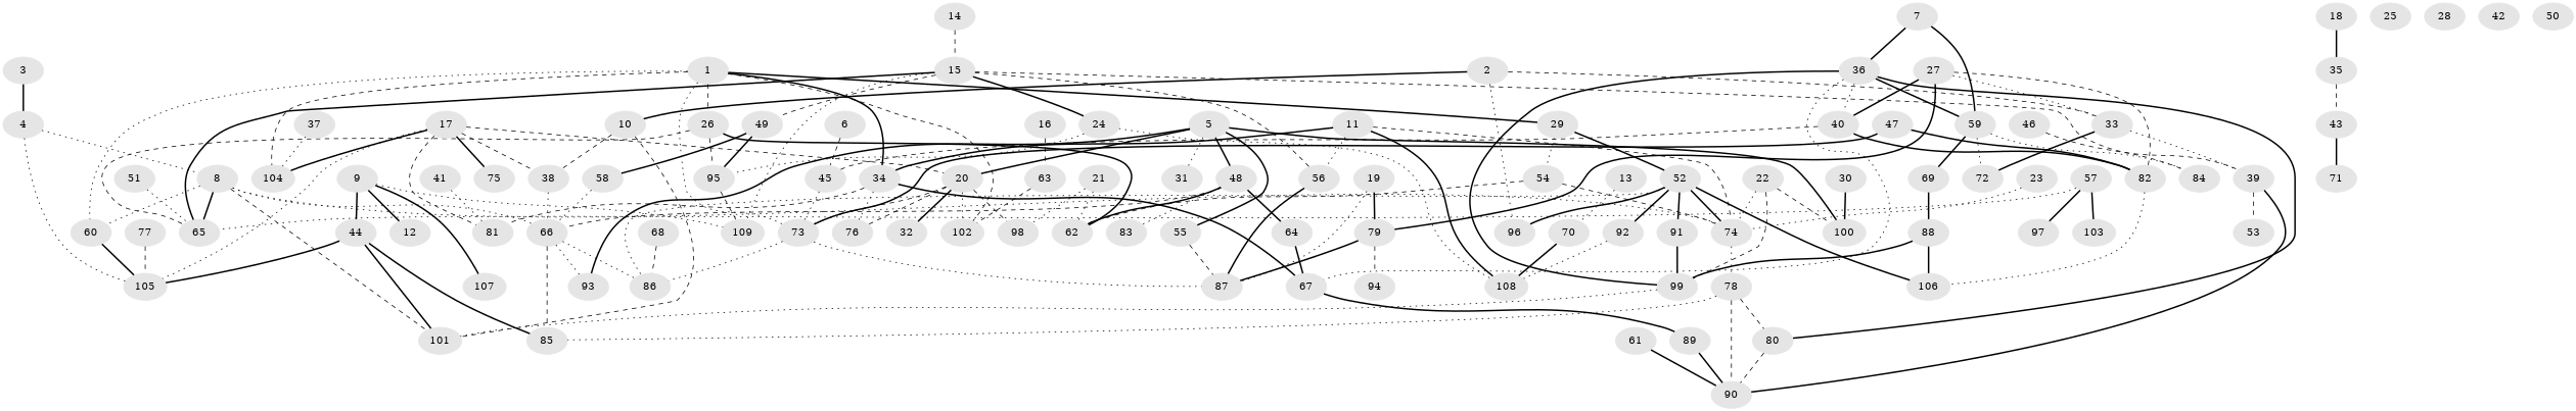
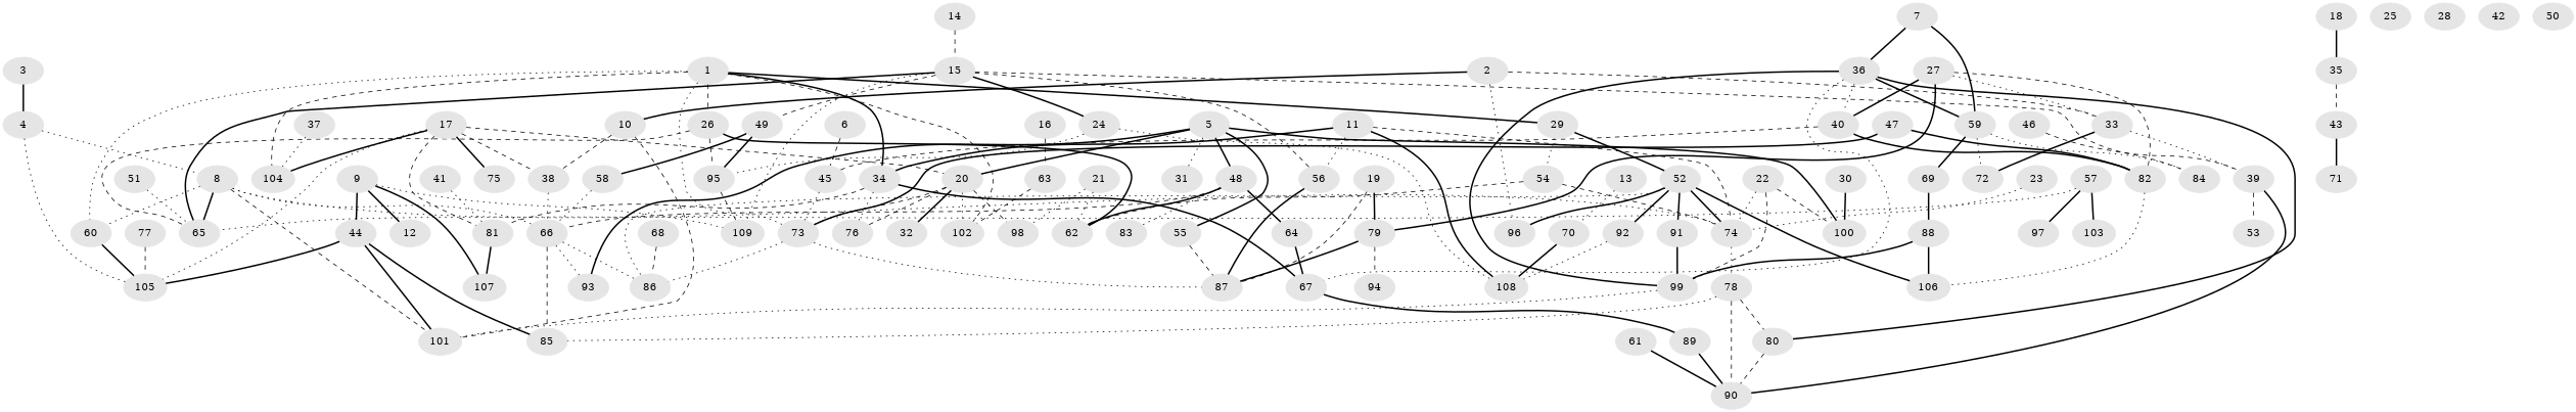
  graph {
    node [color=gray90 style=filled]
    edge [style=bold]
    1
    26
    29
    34
    60
    73
    102
    104
    65
    62
    95
    52
    54
    81
    76
    67
    105
    87
    86
    2
    10
    33
    96
    101
    38
    39
    72
    3
    4
    8
    66
    74
    5
    20
    31
    48
    55
    93
    100
    32
    98
    64
    83
    6
    45
    7
    36
    59
    99
    40
    80
    84
    69
    85
    78
    9
    12
    44
    107
    109
    11
    56
    108
    13
    70
    14
    15
    24
    49
    53
    90
    58
    16
    63
    17
    75
    18
    35
    43
    19
    79
    94
    21
    22
    23
    25
    27
    82
    106
    28
    91
    92
    30
    89
    71
    37
    41
    42
    46
    47
    50
    51
    57
    97
    103
    88
    61
    68
    77
    1 -- 26 [style=dashed]
    1 -- 29
    1 -- 34
    1 -- 60 [style=dotted]
    1 -- 73 [style=dotted]
    1 -- 102 [style=dashed]
    1 -- 104 [style=dashed]
    26 -- 65 [style=dashed]
    26 -- 62
    26 -- 95 [style=dashed]
    29 -- 52
    29 -- 54 [style=dotted]
    34 -- 81 [style=dashed]
    34 -- 76 [style=dotted]
    34 -- 67
    60 -- 105
    73 -- 87 [style=dotted]
    73 -- 86 [style=dotted]
    95 -- 109 [style=dashed]
    52 -- 86 [style=dotted]
    52 -- 96
    52 -- 74
    52 -- 106
    52 -- 91
    52 -- 92
    54 -- 62 [style=dashed]
    54 -- 74 [style=dashed]
+   81 -- 107
    67 -- 89
    2 -- 10
    2 -- 33 [style=dashed]
    2 -- 96 [style=dotted]
    10 -- 101 [style=dashed]
    10 -- 38 [style=dashed]
    33 -- 39 [style=dotted]
    33 -- 72
    38 -- 66 [style=dotted]
    39 -- 53 [style=dashed]
    39 -- 90
    3 -- 4
    4 -- 105 [style=dotted]
    4 -- 8 [style=dotted]
    8 -- 60 [style=dotted]
    8 -- 65
    8 -- 101 [style=dashed]
    8 -- 66 [style=dotted]
    8 -- 74 [style=dotted]
    66 -- 86 [style=dotted]
    66 -- 93 [style=dotted]
    66 -- 85 [style=dashed]
    74 -- 78 [style=dotted]
    5 -- 20
    5 -- 31 [style=dotted]
    5 -- 48
    5 -- 55
    5 -- 93
    5 -- 100
    20 -- 73 [style=dashed]
    20 -- 102 [style=dotted]
    20 -- 76 [style=dashed]
    20 -- 32
    20 -- 98 [style=dashed]
    48 -- 62
    48 -- 66 [style=dashed]
    48 -- 64
    48 -- 83 [style=dotted]
    55 -- 87 [style=dashed]
    64 -- 67
    6 -- 45 [style=dashed]
    45 -- 73 [style=dotted]
    7 -- 36
    7 -- 59
    36 -- 67 [style=dotted]
    36 -- 59
    36 -- 99
    36 -- 40 [style=dotted]
    36 -- 80
    59 -- 72 [style=dotted]
    59 -- 84 [style=dotted]
    59 -- 69
    99 -- 101 [style=dotted]
    40 -- 45 [style=dashed]
    40 -- 82
    80 -- 90 [style=dashed]
    69 -- 88
    78 -- 80 [style=dashed]
    78 -- 85 [style=dotted]
    78 -- 90 [style=dashed]
    9 -- 12
    9 -- 44
    9 -- 107
    9 -- 109 [style=dotted]
    44 -- 105
    44 -- 101
    44 -- 85
    11 -- 34
    11 -- 74 [style=dashed]
    11 -- 56 [style=dotted]
    11 -- 108
    56 -- 87
    13 -- 70 [style=dotted]
    70 -- 108
    14 -- 15 [style=dashed]
    15 -- 65
    15 -- 39 [style=dashed]
    15 -- 109 [style=dotted]
    15 -- 56 [style=dashed]
    15 -- 24
    15 -- 49 [style=dashed]
    24 -- 95 [style=dotted]
    24 -- 108 [style=dotted]
    49 -- 95
    49 -- 58
    58 -- 66 [style=dotted]
    16 -- 63 [style=dashed]
    63 -- 102 [style=dashed]
    17 -- 104
    17 -- 81 [style=dashed]
    17 -- 105 [style=dotted]
    17 -- 38 [style=dashed]
    17 -- 20 [style=dashed]
    17 -- 75
    18 -- 35
    35 -- 43 [style=dashed]
    43 -- 71
-   19 -- 87 [style=dotted]
+   19 -- 87 [style=dashed]
    19 -- 79
    79 -- 87
    79 -- 94 [style=dashed]
    21 -- 62 [style=dotted]
    21 -- 98 [style=dotted]
    22 -- 74 [style=dotted]
    22 -- 100 [style=dashed]
    22 -- 99 [style=dashed]
    23 -- 74 [style=dotted]
    27 -- 33 [style=dotted]
    27 -- 40
    27 -- 79
    27 -- 82 [style=dashed]
    82 -- 106 [style=dotted]
    91 -- 99
    92 -- 108 [style=dotted]
    30 -- 100
    89 -- 90
    37 -- 104 [style=dotted]
    41 -- 81 [style=dotted]
    46 -- 84 [style=dashed]
    47 -- 73
    47 -- 82
    51 -- 65 [style=dotted]
    57 -- 65 [style=dotted]
    57 -- 97
    57 -- 103
    88 -- 99
    88 -- 106
    61 -- 90
    68 -- 86 [style=dashed]
    77 -- 105 [style=dashed]
  }
